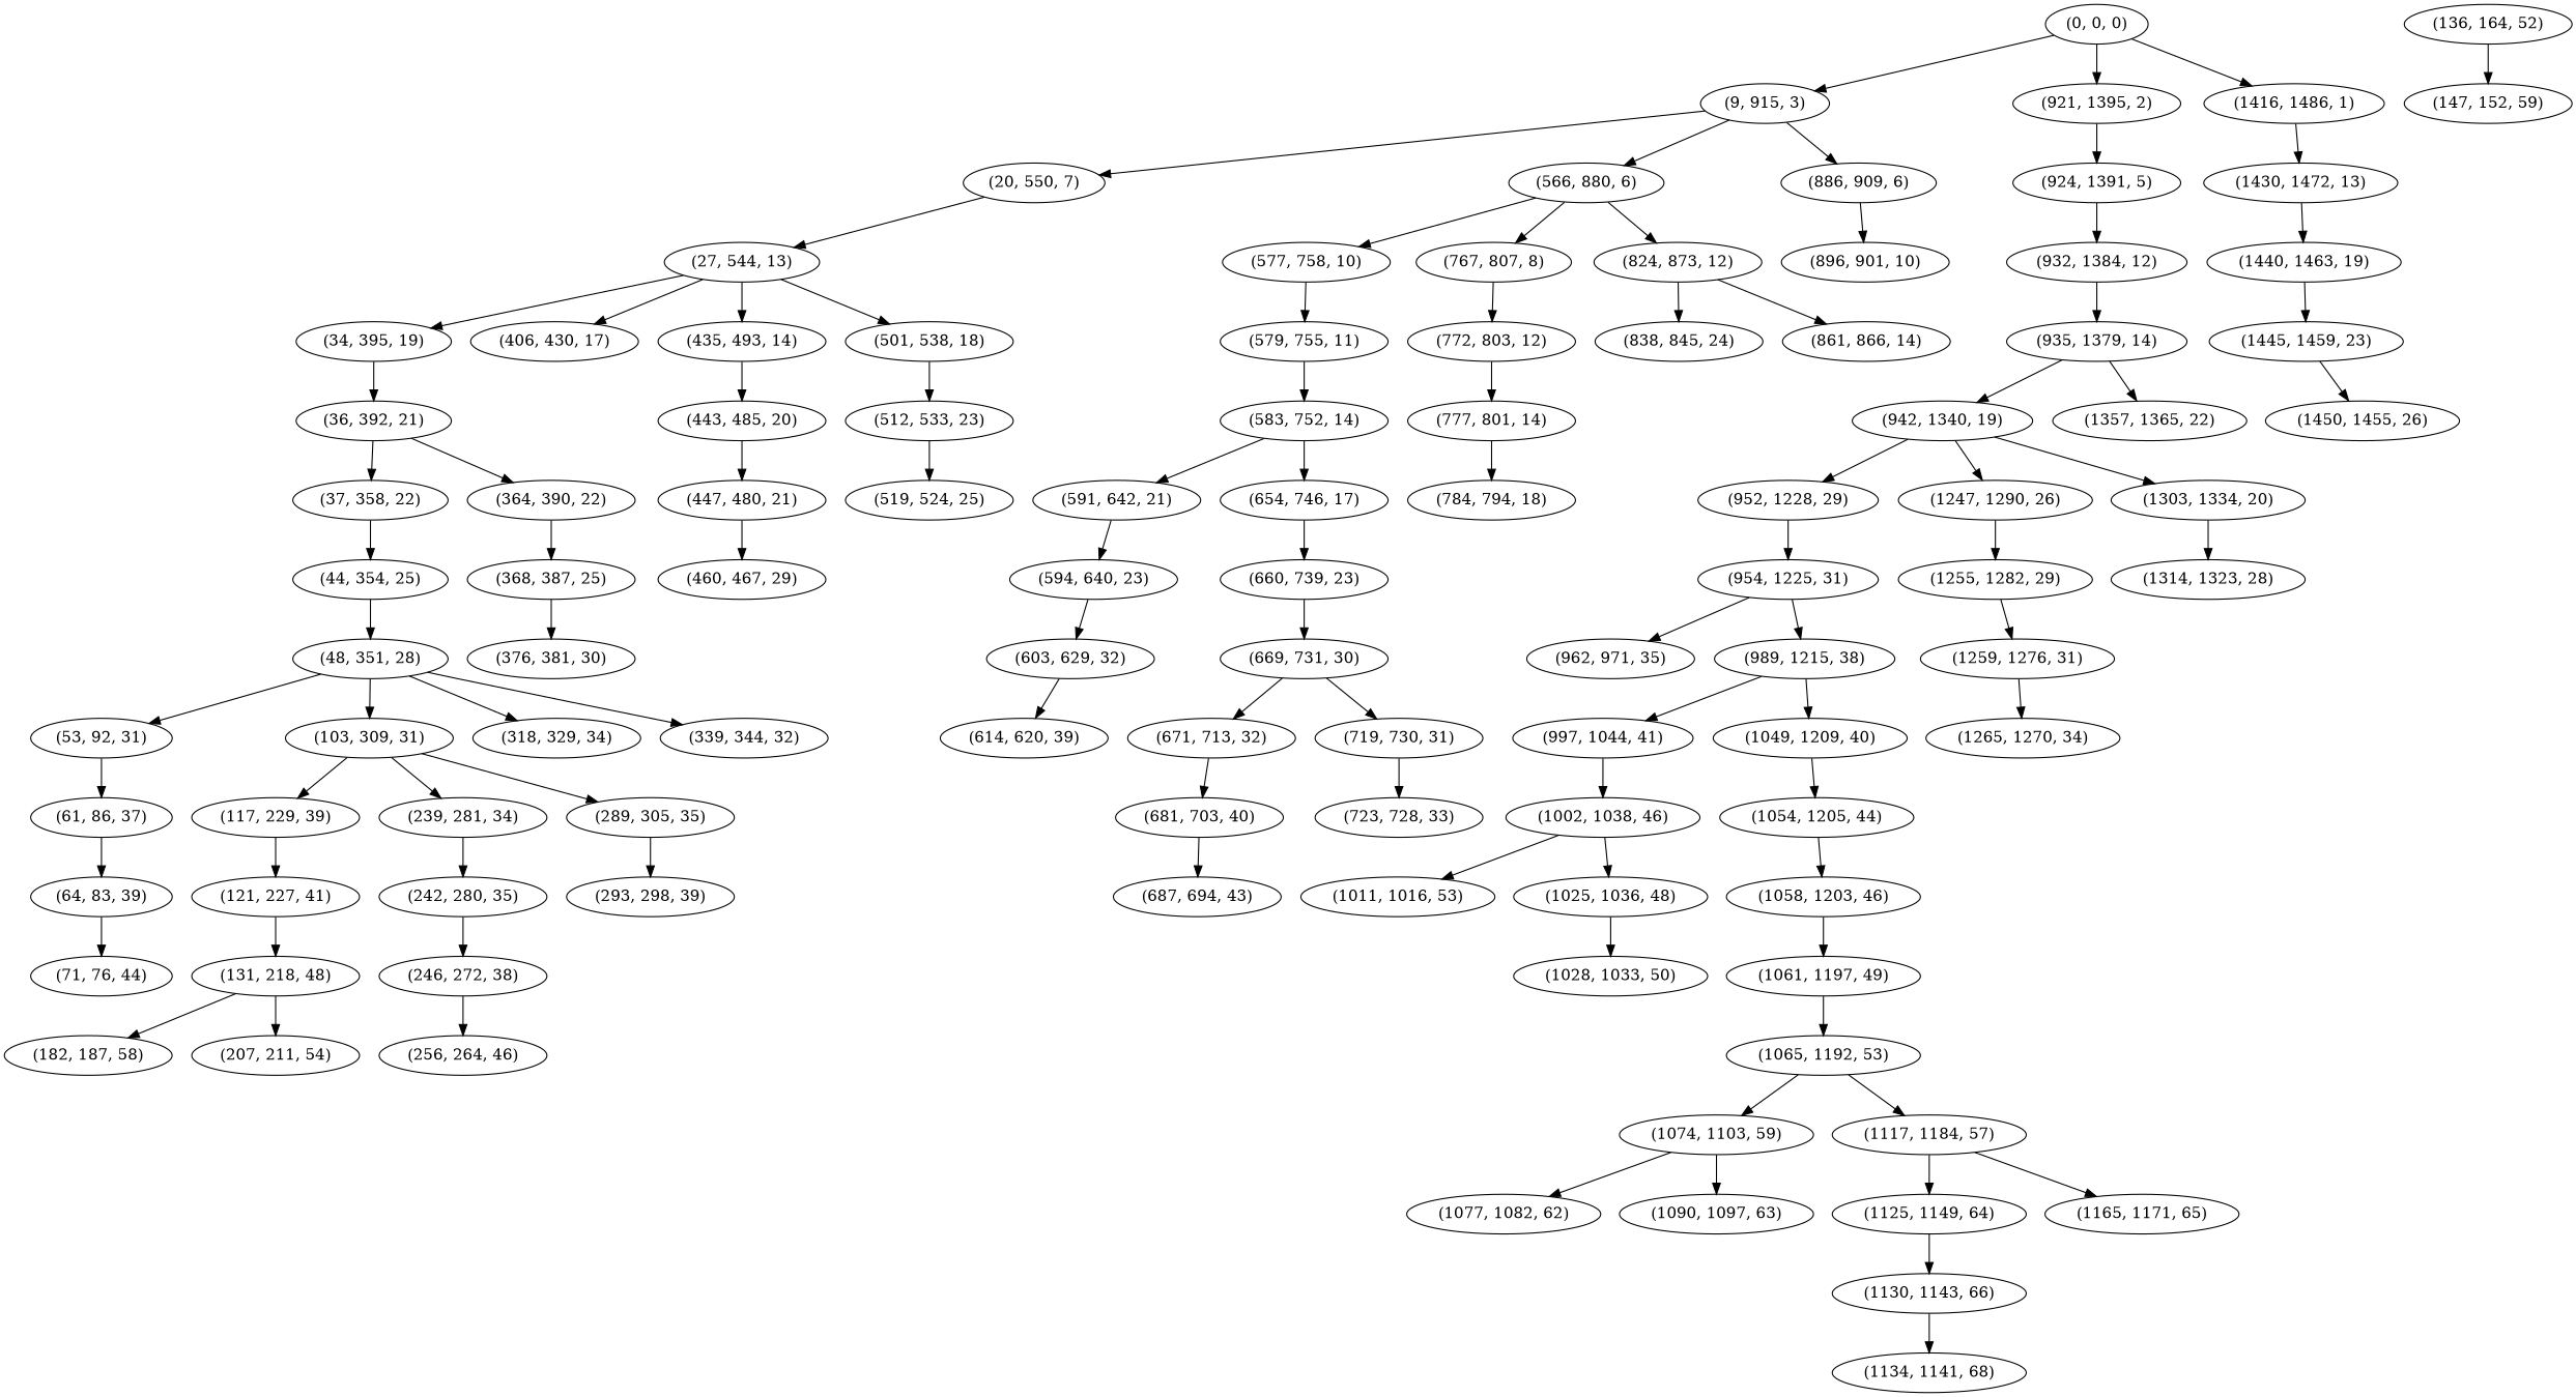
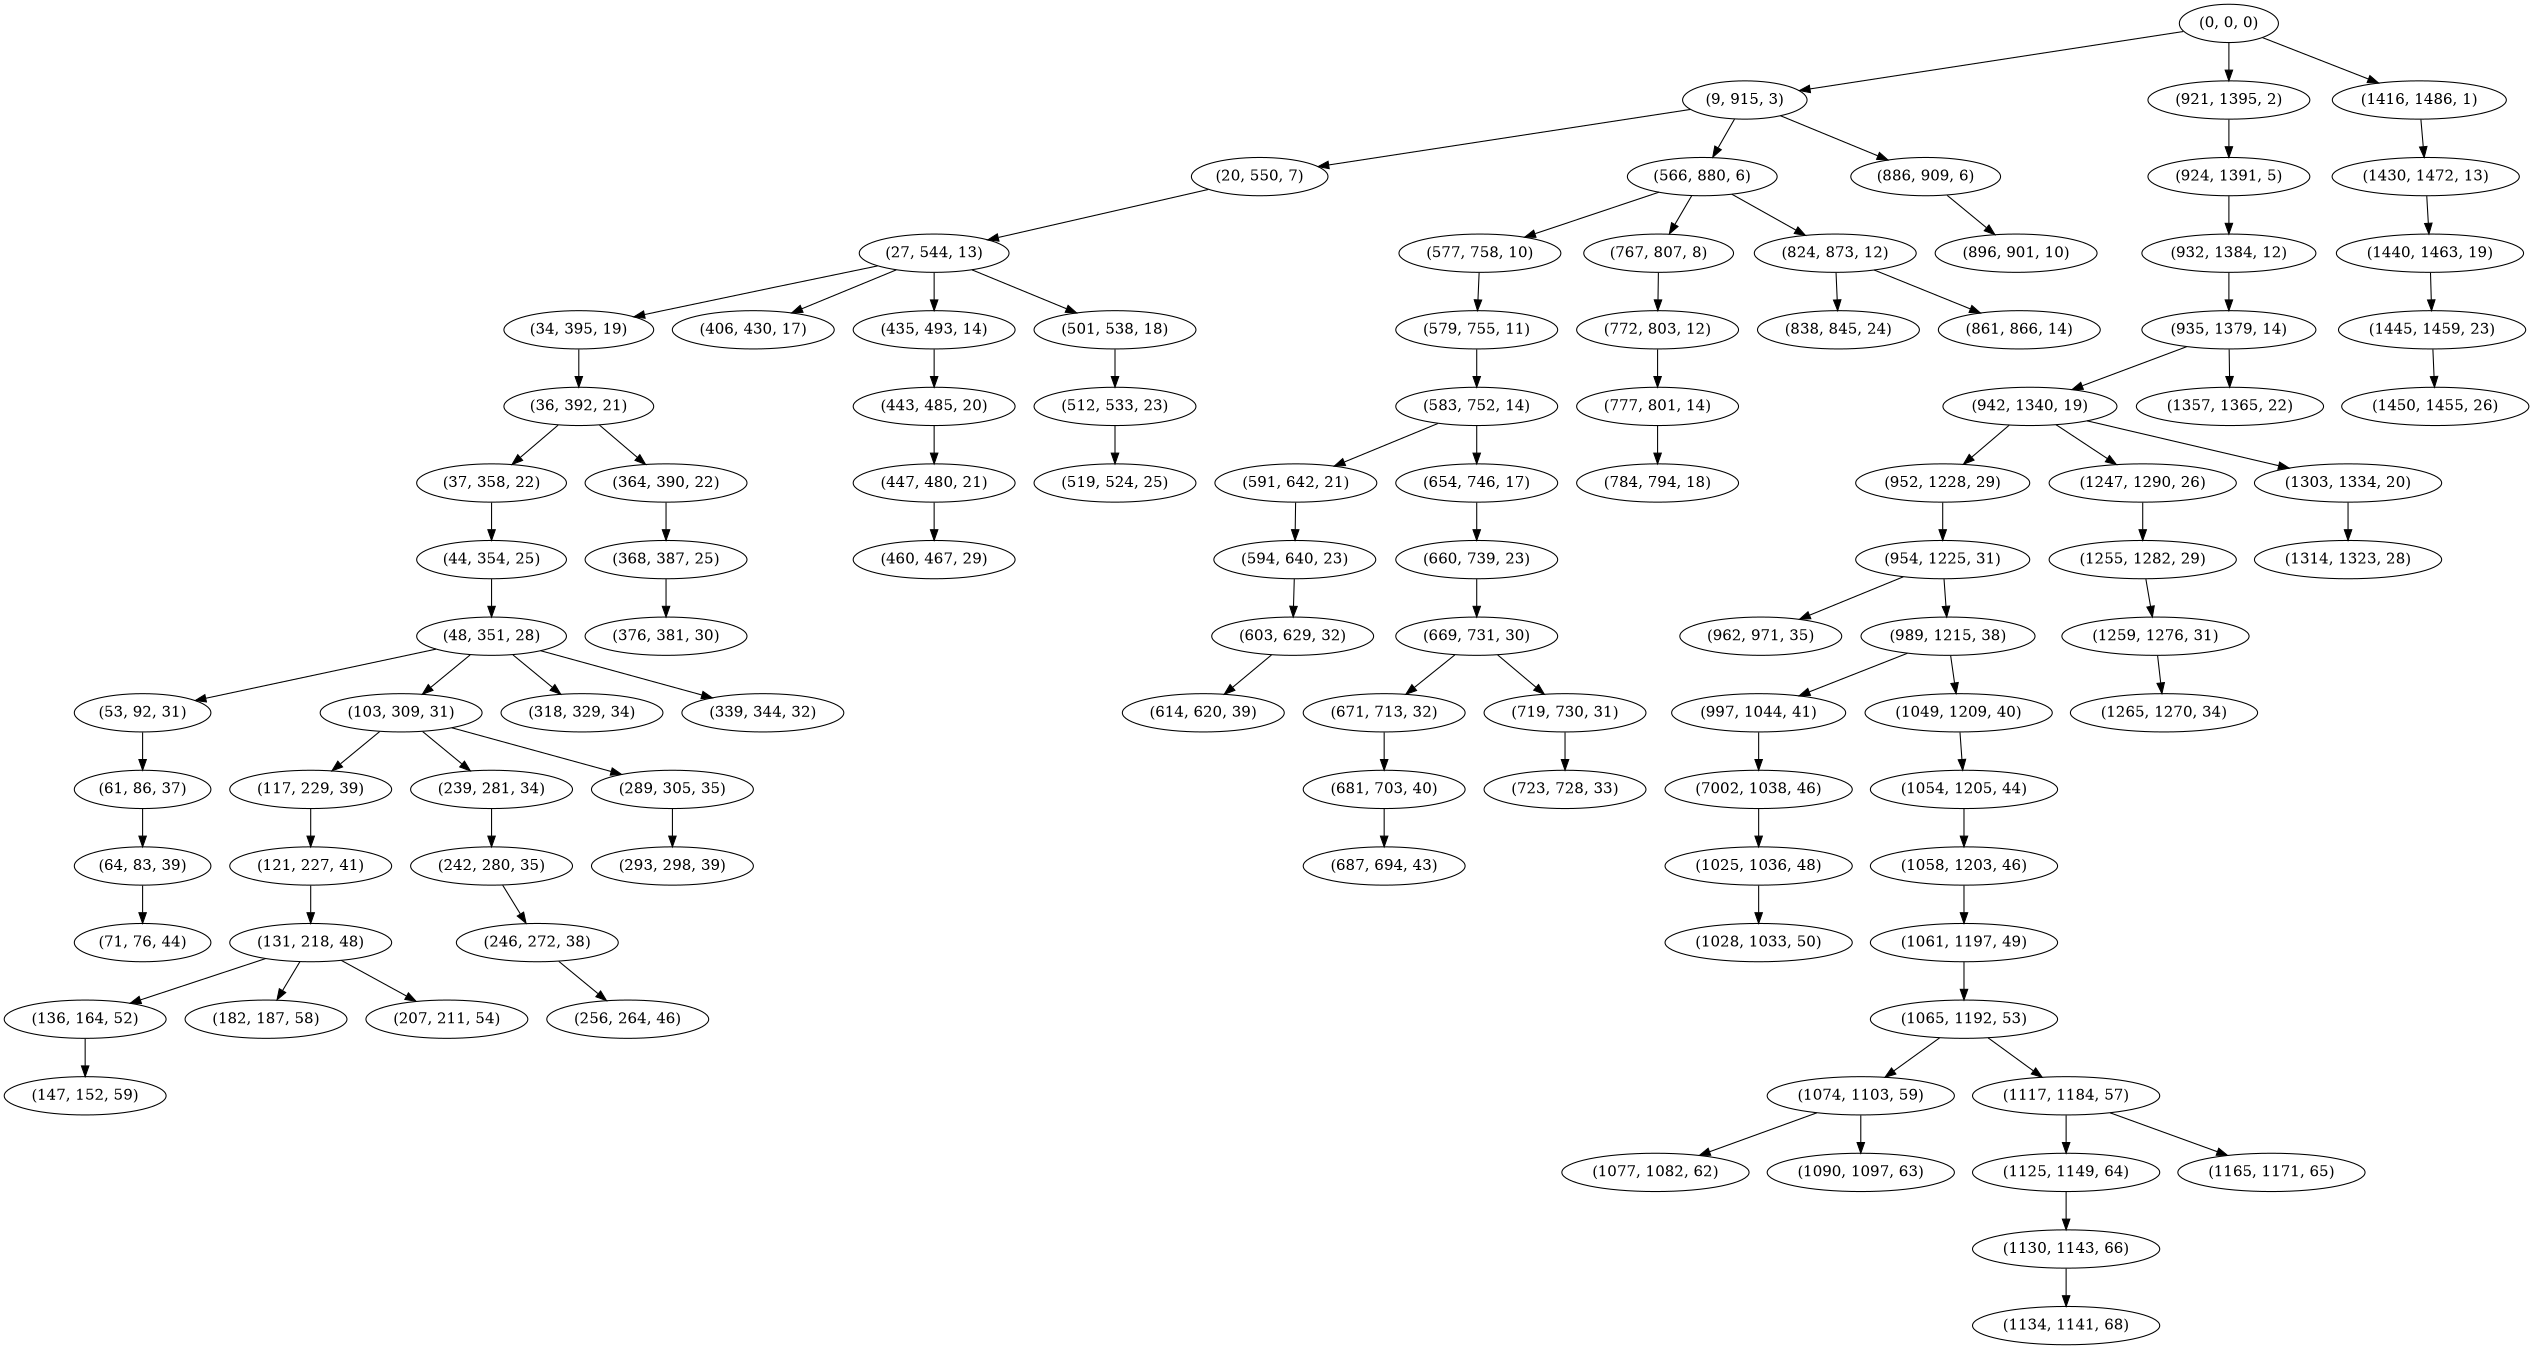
  digraph {
    "(0, 0, 0)"
    "(9, 915, 3)"
    "(921, 1395, 2)"
    "(1416, 1486, 1)"
    "(20, 550, 7)"
    "(566, 880, 6)"
    "(886, 909, 6)"
    "(924, 1391, 5)"
    "(1430, 1472, 13)"
    "(27, 544, 13)"
    "(577, 758, 10)"
    "(767, 807, 8)"
    "(824, 873, 12)"
    "(896, 901, 10)"
    "(34, 395, 19)"
    "(406, 430, 17)"
    "(435, 493, 14)"
    "(501, 538, 18)"
    "(36, 392, 21)"
    "(443, 485, 20)"
    "(512, 533, 23)"
    "(37, 358, 22)"
    "(364, 390, 22)"
    "(44, 354, 25)"
    "(368, 387, 25)"
    "(48, 351, 28)"
    "(53, 92, 31)"
    "(103, 309, 31)"
    "(318, 329, 34)"
    "(339, 344, 32)"
    "(61, 86, 37)"
    "(117, 229, 39)"
    "(239, 281, 34)"
    "(289, 305, 35)"
    "(64, 83, 39)"
    "(71, 76, 44)"
    "(121, 227, 41)"
    "(242, 280, 35)"
    "(293, 298, 39)"
    "(131, 218, 48)"
    "(136, 164, 52)"
    "(182, 187, 58)"
    "(207, 211, 54)"
    "(147, 152, 59)"
    "(246, 272, 38)"
    "(256, 264, 46)"
    "(376, 381, 30)"
    "(447, 480, 21)"
    "(460, 467, 29)"
    "(519, 524, 25)"
    "(579, 755, 11)"
    "(772, 803, 12)"
    "(838, 845, 24)"
    "(861, 866, 14)"
    "(583, 752, 14)"
    "(591, 642, 21)"
    "(654, 746, 17)"
    "(594, 640, 23)"
    "(660, 739, 23)"
    "(603, 629, 32)"
    "(614, 620, 39)"
    "(669, 731, 30)"
    "(671, 713, 32)"
    "(719, 730, 31)"
    "(681, 703, 40)"
    "(723, 728, 33)"
    "(687, 694, 43)"
    "(777, 801, 14)"
    "(784, 794, 18)"
    "(932, 1384, 12)"
    "(935, 1379, 14)"
    "(942, 1340, 19)"
    "(1357, 1365, 22)"
    "(952, 1228, 29)"
    "(1247, 1290, 26)"
    "(1303, 1334, 20)"
    "(954, 1225, 31)"
    "(1255, 1282, 29)"
    "(1314, 1323, 28)"
    "(962, 971, 35)"
    "(989, 1215, 38)"
    "(997, 1044, 41)"
    "(1049, 1209, 40)"
-   "(1002, 1038, 46)"
+   "(1002, 1038, 46)" [label="(7002, 1038, 46)"]
    "(1054, 1205, 44)"
-   "(1011, 1016, 53)"
    "(1025, 1036, 48)"
    "(1028, 1033, 50)"
    "(1058, 1203, 46)"
    "(1061, 1197, 49)"
    "(1065, 1192, 53)"
    "(1074, 1103, 59)"
    "(1117, 1184, 57)"
    "(1077, 1082, 62)"
    "(1090, 1097, 63)"
    "(1125, 1149, 64)"
    "(1165, 1171, 65)"
    "(1130, 1143, 66)"
    "(1134, 1141, 68)"
    "(1259, 1276, 31)"
    "(1265, 1270, 34)"
    "(1440, 1463, 19)"
    "(1445, 1459, 23)"
    "(1450, 1455, 26)"
    "(0, 0, 0)" -> "(9, 915, 3)"
    "(0, 0, 0)" -> "(921, 1395, 2)"
    "(0, 0, 0)" -> "(1416, 1486, 1)"
    "(9, 915, 3)" -> "(20, 550, 7)"
    "(9, 915, 3)" -> "(566, 880, 6)"
    "(9, 915, 3)" -> "(886, 909, 6)"
    "(921, 1395, 2)" -> "(924, 1391, 5)"
    "(1416, 1486, 1)" -> "(1430, 1472, 13)"
    "(20, 550, 7)" -> "(27, 544, 13)"
    "(566, 880, 6)" -> "(577, 758, 10)"
    "(566, 880, 6)" -> "(767, 807, 8)"
    "(566, 880, 6)" -> "(824, 873, 12)"
    "(886, 909, 6)" -> "(896, 901, 10)"
    "(924, 1391, 5)" -> "(932, 1384, 12)"
    "(1430, 1472, 13)" -> "(1440, 1463, 19)"
    "(27, 544, 13)" -> "(34, 395, 19)"
    "(27, 544, 13)" -> "(406, 430, 17)"
    "(27, 544, 13)" -> "(435, 493, 14)"
    "(27, 544, 13)" -> "(501, 538, 18)"
    "(577, 758, 10)" -> "(579, 755, 11)"
    "(767, 807, 8)" -> "(772, 803, 12)"
    "(824, 873, 12)" -> "(838, 845, 24)"
    "(824, 873, 12)" -> "(861, 866, 14)"
    "(34, 395, 19)" -> "(36, 392, 21)"
    "(435, 493, 14)" -> "(443, 485, 20)"
    "(501, 538, 18)" -> "(512, 533, 23)"
    "(36, 392, 21)" -> "(37, 358, 22)"
    "(36, 392, 21)" -> "(364, 390, 22)"
    "(443, 485, 20)" -> "(447, 480, 21)"
    "(512, 533, 23)" -> "(519, 524, 25)"
    "(37, 358, 22)" -> "(44, 354, 25)"
    "(364, 390, 22)" -> "(368, 387, 25)"
    "(44, 354, 25)" -> "(48, 351, 28)"
    "(368, 387, 25)" -> "(376, 381, 30)"
    "(48, 351, 28)" -> "(53, 92, 31)"
    "(48, 351, 28)" -> "(103, 309, 31)"
    "(48, 351, 28)" -> "(318, 329, 34)"
    "(48, 351, 28)" -> "(339, 344, 32)"
    "(53, 92, 31)" -> "(61, 86, 37)"
    "(103, 309, 31)" -> "(117, 229, 39)"
    "(103, 309, 31)" -> "(239, 281, 34)"
    "(103, 309, 31)" -> "(289, 305, 35)"
    "(61, 86, 37)" -> "(64, 83, 39)"
    "(117, 229, 39)" -> "(121, 227, 41)"
    "(239, 281, 34)" -> "(242, 280, 35)"
    "(289, 305, 35)" -> "(293, 298, 39)"
    "(64, 83, 39)" -> "(71, 76, 44)"
    "(121, 227, 41)" -> "(131, 218, 48)"
    "(242, 280, 35)" -> "(246, 272, 38)"
+   "(131, 218, 48)" -> "(136, 164, 52)"
    "(131, 218, 48)" -> "(182, 187, 58)"
    "(131, 218, 48)" -> "(207, 211, 54)"
    "(136, 164, 52)" -> "(147, 152, 59)"
    "(246, 272, 38)" -> "(256, 264, 46)"
    "(447, 480, 21)" -> "(460, 467, 29)"
    "(579, 755, 11)" -> "(583, 752, 14)"
    "(772, 803, 12)" -> "(777, 801, 14)"
    "(583, 752, 14)" -> "(591, 642, 21)"
    "(583, 752, 14)" -> "(654, 746, 17)"
    "(591, 642, 21)" -> "(594, 640, 23)"
    "(654, 746, 17)" -> "(660, 739, 23)"
    "(594, 640, 23)" -> "(603, 629, 32)"
    "(660, 739, 23)" -> "(669, 731, 30)"
    "(603, 629, 32)" -> "(614, 620, 39)"
    "(669, 731, 30)" -> "(671, 713, 32)"
    "(669, 731, 30)" -> "(719, 730, 31)"
    "(671, 713, 32)" -> "(681, 703, 40)"
    "(719, 730, 31)" -> "(723, 728, 33)"
    "(681, 703, 40)" -> "(687, 694, 43)"
    "(777, 801, 14)" -> "(784, 794, 18)"
    "(932, 1384, 12)" -> "(935, 1379, 14)"
    "(935, 1379, 14)" -> "(942, 1340, 19)"
    "(935, 1379, 14)" -> "(1357, 1365, 22)"
    "(942, 1340, 19)" -> "(952, 1228, 29)"
    "(942, 1340, 19)" -> "(1247, 1290, 26)"
    "(942, 1340, 19)" -> "(1303, 1334, 20)"
    "(952, 1228, 29)" -> "(954, 1225, 31)"
    "(1247, 1290, 26)" -> "(1255, 1282, 29)"
    "(1303, 1334, 20)" -> "(1314, 1323, 28)"
    "(954, 1225, 31)" -> "(962, 971, 35)"
    "(954, 1225, 31)" -> "(989, 1215, 38)"
    "(1255, 1282, 29)" -> "(1259, 1276, 31)"
    "(989, 1215, 38)" -> "(997, 1044, 41)"
    "(989, 1215, 38)" -> "(1049, 1209, 40)"
    "(997, 1044, 41)" -> "(1002, 1038, 46)"
    "(1049, 1209, 40)" -> "(1054, 1205, 44)"
-   "(1002, 1038, 46)" -> "(1011, 1016, 53)"
    "(1002, 1038, 46)" -> "(1025, 1036, 48)"
    "(1054, 1205, 44)" -> "(1058, 1203, 46)"
    "(1025, 1036, 48)" -> "(1028, 1033, 50)"
    "(1058, 1203, 46)" -> "(1061, 1197, 49)"
    "(1061, 1197, 49)" -> "(1065, 1192, 53)"
    "(1065, 1192, 53)" -> "(1074, 1103, 59)"
    "(1065, 1192, 53)" -> "(1117, 1184, 57)"
    "(1074, 1103, 59)" -> "(1077, 1082, 62)"
    "(1074, 1103, 59)" -> "(1090, 1097, 63)"
    "(1117, 1184, 57)" -> "(1125, 1149, 64)"
    "(1117, 1184, 57)" -> "(1165, 1171, 65)"
    "(1125, 1149, 64)" -> "(1130, 1143, 66)"
    "(1130, 1143, 66)" -> "(1134, 1141, 68)"
    "(1259, 1276, 31)" -> "(1265, 1270, 34)"
    "(1440, 1463, 19)" -> "(1445, 1459, 23)"
    "(1445, 1459, 23)" -> "(1450, 1455, 26)"
  }
